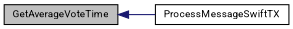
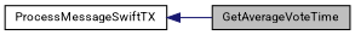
  digraph {
    rankdir=LR
    fontname=Roboto
    node [color=black fontname=Roboto fontsize=10 shape=record style=filled]
    n1 [fillcolor=grey75 fontcolor=black height=0.2 label=GetAverageVoteTime width=0.4]
    n2 [fillcolor=white height=0.2 label=ProcessMessageSwiftTX width=0.4]
-   n1 -> n2 [color=midnightblue dir=back fontname=Roboto fontsize=10 labelfontname=Helvetica labelfontsize=10 style=solid]
+   n2 -> n1 [color=midnightblue dir=back fontname=Roboto fontsize=10 labelfontname=Helvetica labelfontsize=10 style=solid]
  }
